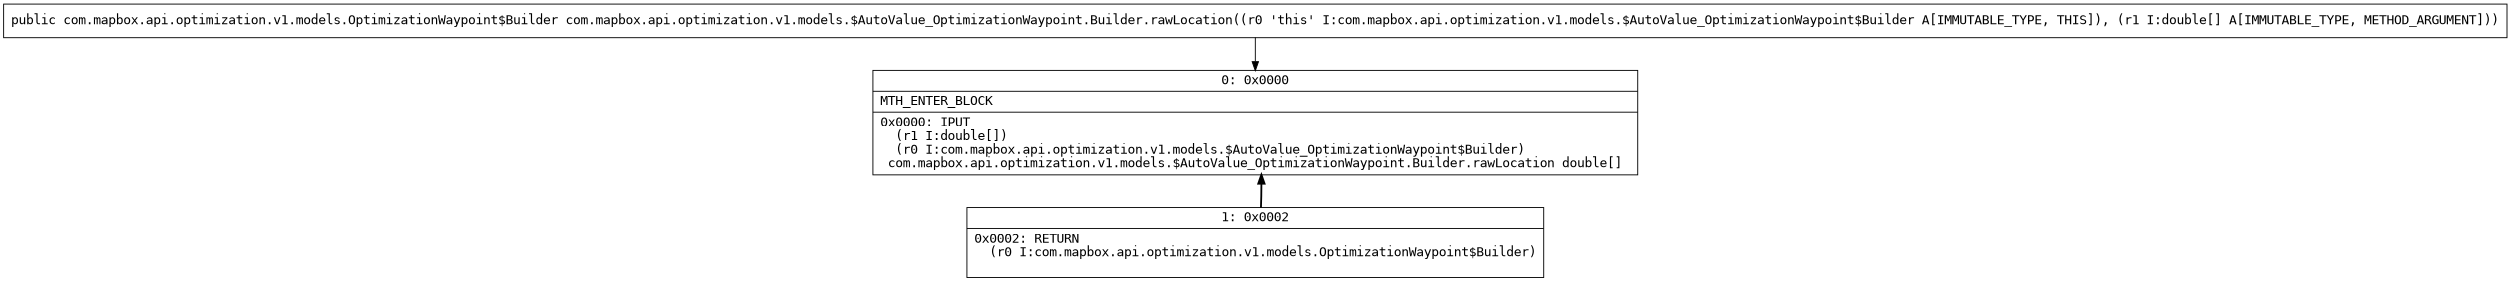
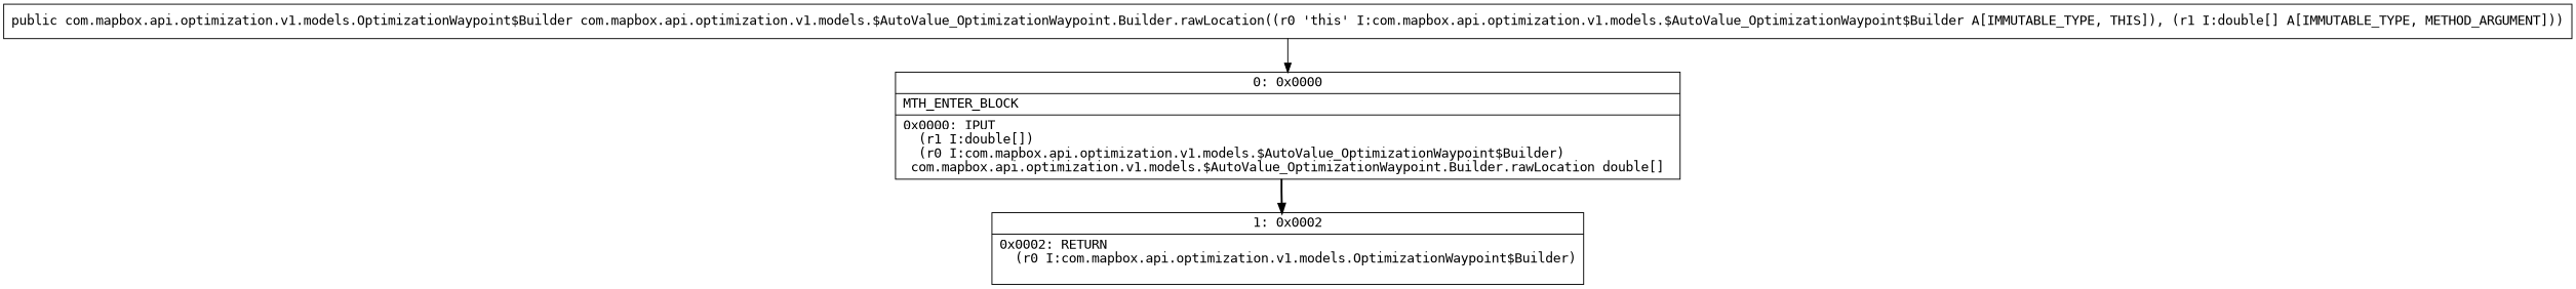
  digraph {
    fontname="DejaVu Sans Mono"
    node [shape=record fontname="DejaVu Sans Mono"]
    edge [fontname="DejaVu Sans Mono"]
    n1 [label="{0\:\ 0x0000|MTH_ENTER_BLOCK\l|0x0000: IPUT  \l  (r1 I:double[])\l  (r0 I:com.mapbox.api.optimization.v1.models.$AutoValue_OptimizationWaypoint$Builder)\l com.mapbox.api.optimization.v1.models.$AutoValue_OptimizationWaypoint.Builder.rawLocation double[] \l}"]
    n2 [label="{1\:\ 0x0002|0x0002: RETURN  \l  (r0 I:com.mapbox.api.optimization.v1.models.OptimizationWaypoint$Builder)\l \l}"]
    n3 [label="{public com.mapbox.api.optimization.v1.models.OptimizationWaypoint$Builder com.mapbox.api.optimization.v1.models.$AutoValue_OptimizationWaypoint.Builder.rawLocation((r0 'this' I:com.mapbox.api.optimization.v1.models.$AutoValue_OptimizationWaypoint$Builder A[IMMUTABLE_TYPE, THIS]), (r1 I:double[] A[IMMUTABLE_TYPE, METHOD_ARGUMENT])) }"]
-   n2 -> n1 [style=bold]
+   n1 -> n2 [style=bold]
    n3 -> n1 [style=solid]
  }
